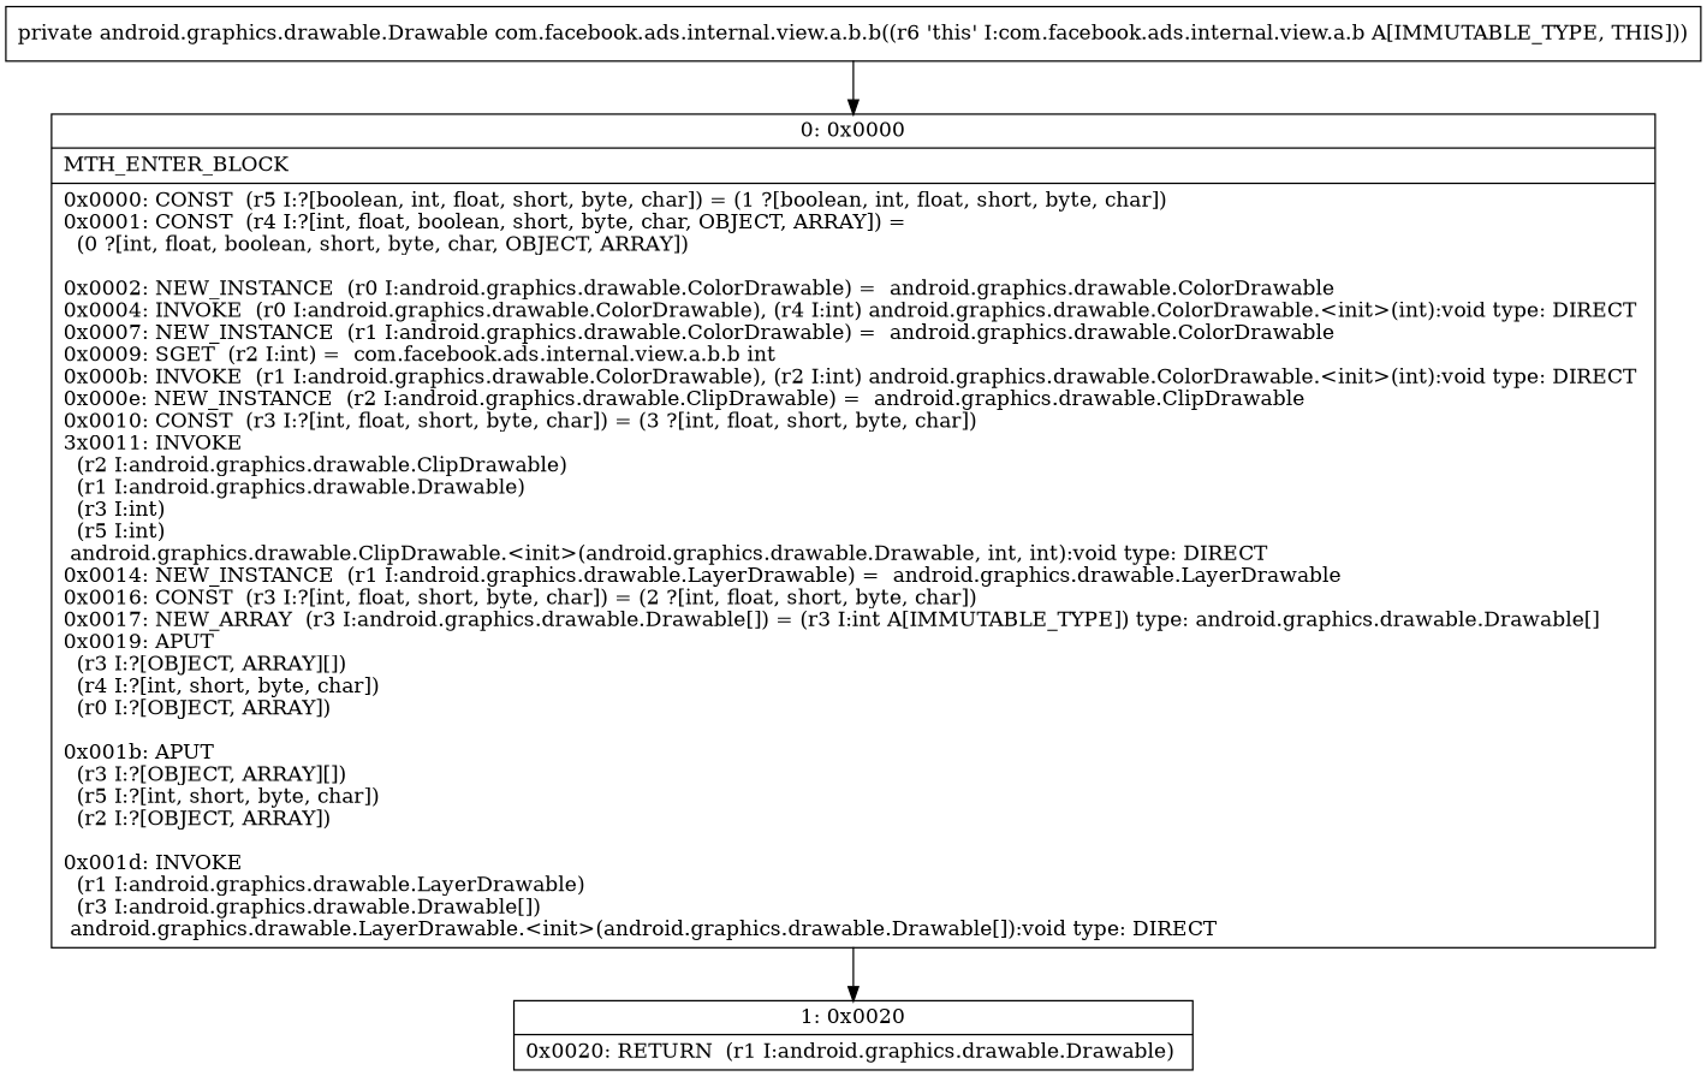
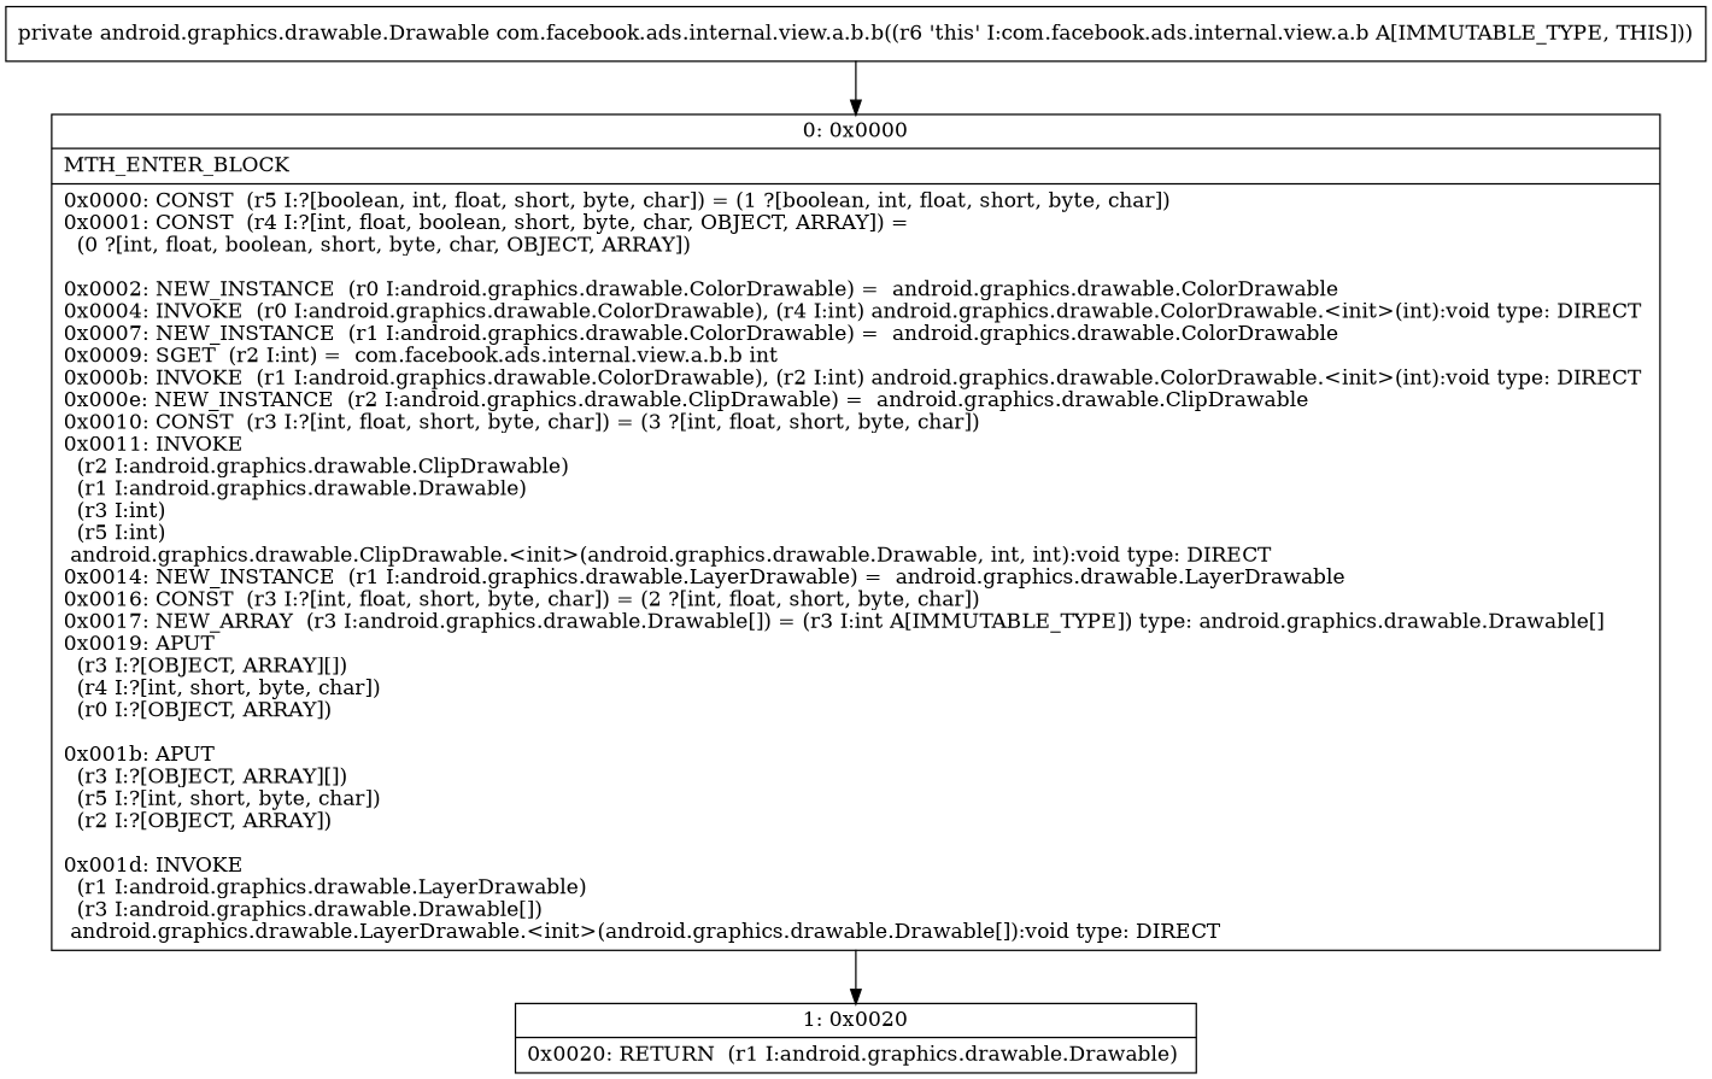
  digraph {
    node [shape=record]
-   n1 [label="{0\:\ 0x0000|MTH_ENTER_BLOCK\l|0x0000: CONST  (r5 I:?[boolean, int, float, short, byte, char]) = (1 ?[boolean, int, float, short, byte, char]) \l0x0001: CONST  (r4 I:?[int, float, boolean, short, byte, char, OBJECT, ARRAY]) = \l  (0 ?[int, float, boolean, short, byte, char, OBJECT, ARRAY])\l \l0x0002: NEW_INSTANCE  (r0 I:android.graphics.drawable.ColorDrawable) =  android.graphics.drawable.ColorDrawable \l0x0004: INVOKE  (r0 I:android.graphics.drawable.ColorDrawable), (r4 I:int) android.graphics.drawable.ColorDrawable.\<init\>(int):void type: DIRECT \l0x0007: NEW_INSTANCE  (r1 I:android.graphics.drawable.ColorDrawable) =  android.graphics.drawable.ColorDrawable \l0x0009: SGET  (r2 I:int) =  com.facebook.ads.internal.view.a.b.b int \l0x000b: INVOKE  (r1 I:android.graphics.drawable.ColorDrawable), (r2 I:int) android.graphics.drawable.ColorDrawable.\<init\>(int):void type: DIRECT \l0x000e: NEW_INSTANCE  (r2 I:android.graphics.drawable.ClipDrawable) =  android.graphics.drawable.ClipDrawable \l0x0010: CONST  (r3 I:?[int, float, short, byte, char]) = (3 ?[int, float, short, byte, char]) \l3x0011: INVOKE  \l  (r2 I:android.graphics.drawable.ClipDrawable)\l  (r1 I:android.graphics.drawable.Drawable)\l  (r3 I:int)\l  (r5 I:int)\l android.graphics.drawable.ClipDrawable.\<init\>(android.graphics.drawable.Drawable, int, int):void type: DIRECT \l0x0014: NEW_INSTANCE  (r1 I:android.graphics.drawable.LayerDrawable) =  android.graphics.drawable.LayerDrawable \l0x0016: CONST  (r3 I:?[int, float, short, byte, char]) = (2 ?[int, float, short, byte, char]) \l0x0017: NEW_ARRAY  (r3 I:android.graphics.drawable.Drawable[]) = (r3 I:int A[IMMUTABLE_TYPE]) type: android.graphics.drawable.Drawable[] \l0x0019: APUT  \l  (r3 I:?[OBJECT, ARRAY][])\l  (r4 I:?[int, short, byte, char])\l  (r0 I:?[OBJECT, ARRAY])\l \l0x001b: APUT  \l  (r3 I:?[OBJECT, ARRAY][])\l  (r5 I:?[int, short, byte, char])\l  (r2 I:?[OBJECT, ARRAY])\l \l0x001d: INVOKE  \l  (r1 I:android.graphics.drawable.LayerDrawable)\l  (r3 I:android.graphics.drawable.Drawable[])\l android.graphics.drawable.LayerDrawable.\<init\>(android.graphics.drawable.Drawable[]):void type: DIRECT \l}"]
+   n1 [label="{0\:\ 0x0000|MTH_ENTER_BLOCK\l|0x0000: CONST  (r5 I:?[boolean, int, float, short, byte, char]) = (1 ?[boolean, int, float, short, byte, char]) \l0x0001: CONST  (r4 I:?[int, float, boolean, short, byte, char, OBJECT, ARRAY]) = \l  (0 ?[int, float, boolean, short, byte, char, OBJECT, ARRAY])\l \l0x0002: NEW_INSTANCE  (r0 I:android.graphics.drawable.ColorDrawable) =  android.graphics.drawable.ColorDrawable \l0x0004: INVOKE  (r0 I:android.graphics.drawable.ColorDrawable), (r4 I:int) android.graphics.drawable.ColorDrawable.\<init\>(int):void type: DIRECT \l0x0007: NEW_INSTANCE  (r1 I:android.graphics.drawable.ColorDrawable) =  android.graphics.drawable.ColorDrawable \l0x0009: SGET  (r2 I:int) =  com.facebook.ads.internal.view.a.b.b int \l0x000b: INVOKE  (r1 I:android.graphics.drawable.ColorDrawable), (r2 I:int) android.graphics.drawable.ColorDrawable.\<init\>(int):void type: DIRECT \l0x000e: NEW_INSTANCE  (r2 I:android.graphics.drawable.ClipDrawable) =  android.graphics.drawable.ClipDrawable \l0x0010: CONST  (r3 I:?[int, float, short, byte, char]) = (3 ?[int, float, short, byte, char]) \l0x0011: INVOKE  \l  (r2 I:android.graphics.drawable.ClipDrawable)\l  (r1 I:android.graphics.drawable.Drawable)\l  (r3 I:int)\l  (r5 I:int)\l android.graphics.drawable.ClipDrawable.\<init\>(android.graphics.drawable.Drawable, int, int):void type: DIRECT \l0x0014: NEW_INSTANCE  (r1 I:android.graphics.drawable.LayerDrawable) =  android.graphics.drawable.LayerDrawable \l0x0016: CONST  (r3 I:?[int, float, short, byte, char]) = (2 ?[int, float, short, byte, char]) \l0x0017: NEW_ARRAY  (r3 I:android.graphics.drawable.Drawable[]) = (r3 I:int A[IMMUTABLE_TYPE]) type: android.graphics.drawable.Drawable[] \l0x0019: APUT  \l  (r3 I:?[OBJECT, ARRAY][])\l  (r4 I:?[int, short, byte, char])\l  (r0 I:?[OBJECT, ARRAY])\l \l0x001b: APUT  \l  (r3 I:?[OBJECT, ARRAY][])\l  (r5 I:?[int, short, byte, char])\l  (r2 I:?[OBJECT, ARRAY])\l \l0x001d: INVOKE  \l  (r1 I:android.graphics.drawable.LayerDrawable)\l  (r3 I:android.graphics.drawable.Drawable[])\l android.graphics.drawable.LayerDrawable.\<init\>(android.graphics.drawable.Drawable[]):void type: DIRECT \l}"]
    n2 [label="{1\:\ 0x0020|0x0020: RETURN  (r1 I:android.graphics.drawable.Drawable) \l}"]
    n3 [label="{private android.graphics.drawable.Drawable com.facebook.ads.internal.view.a.b.b((r6 'this' I:com.facebook.ads.internal.view.a.b A[IMMUTABLE_TYPE, THIS])) }"]
    n1 -> n2
    n3 -> n1
  }
